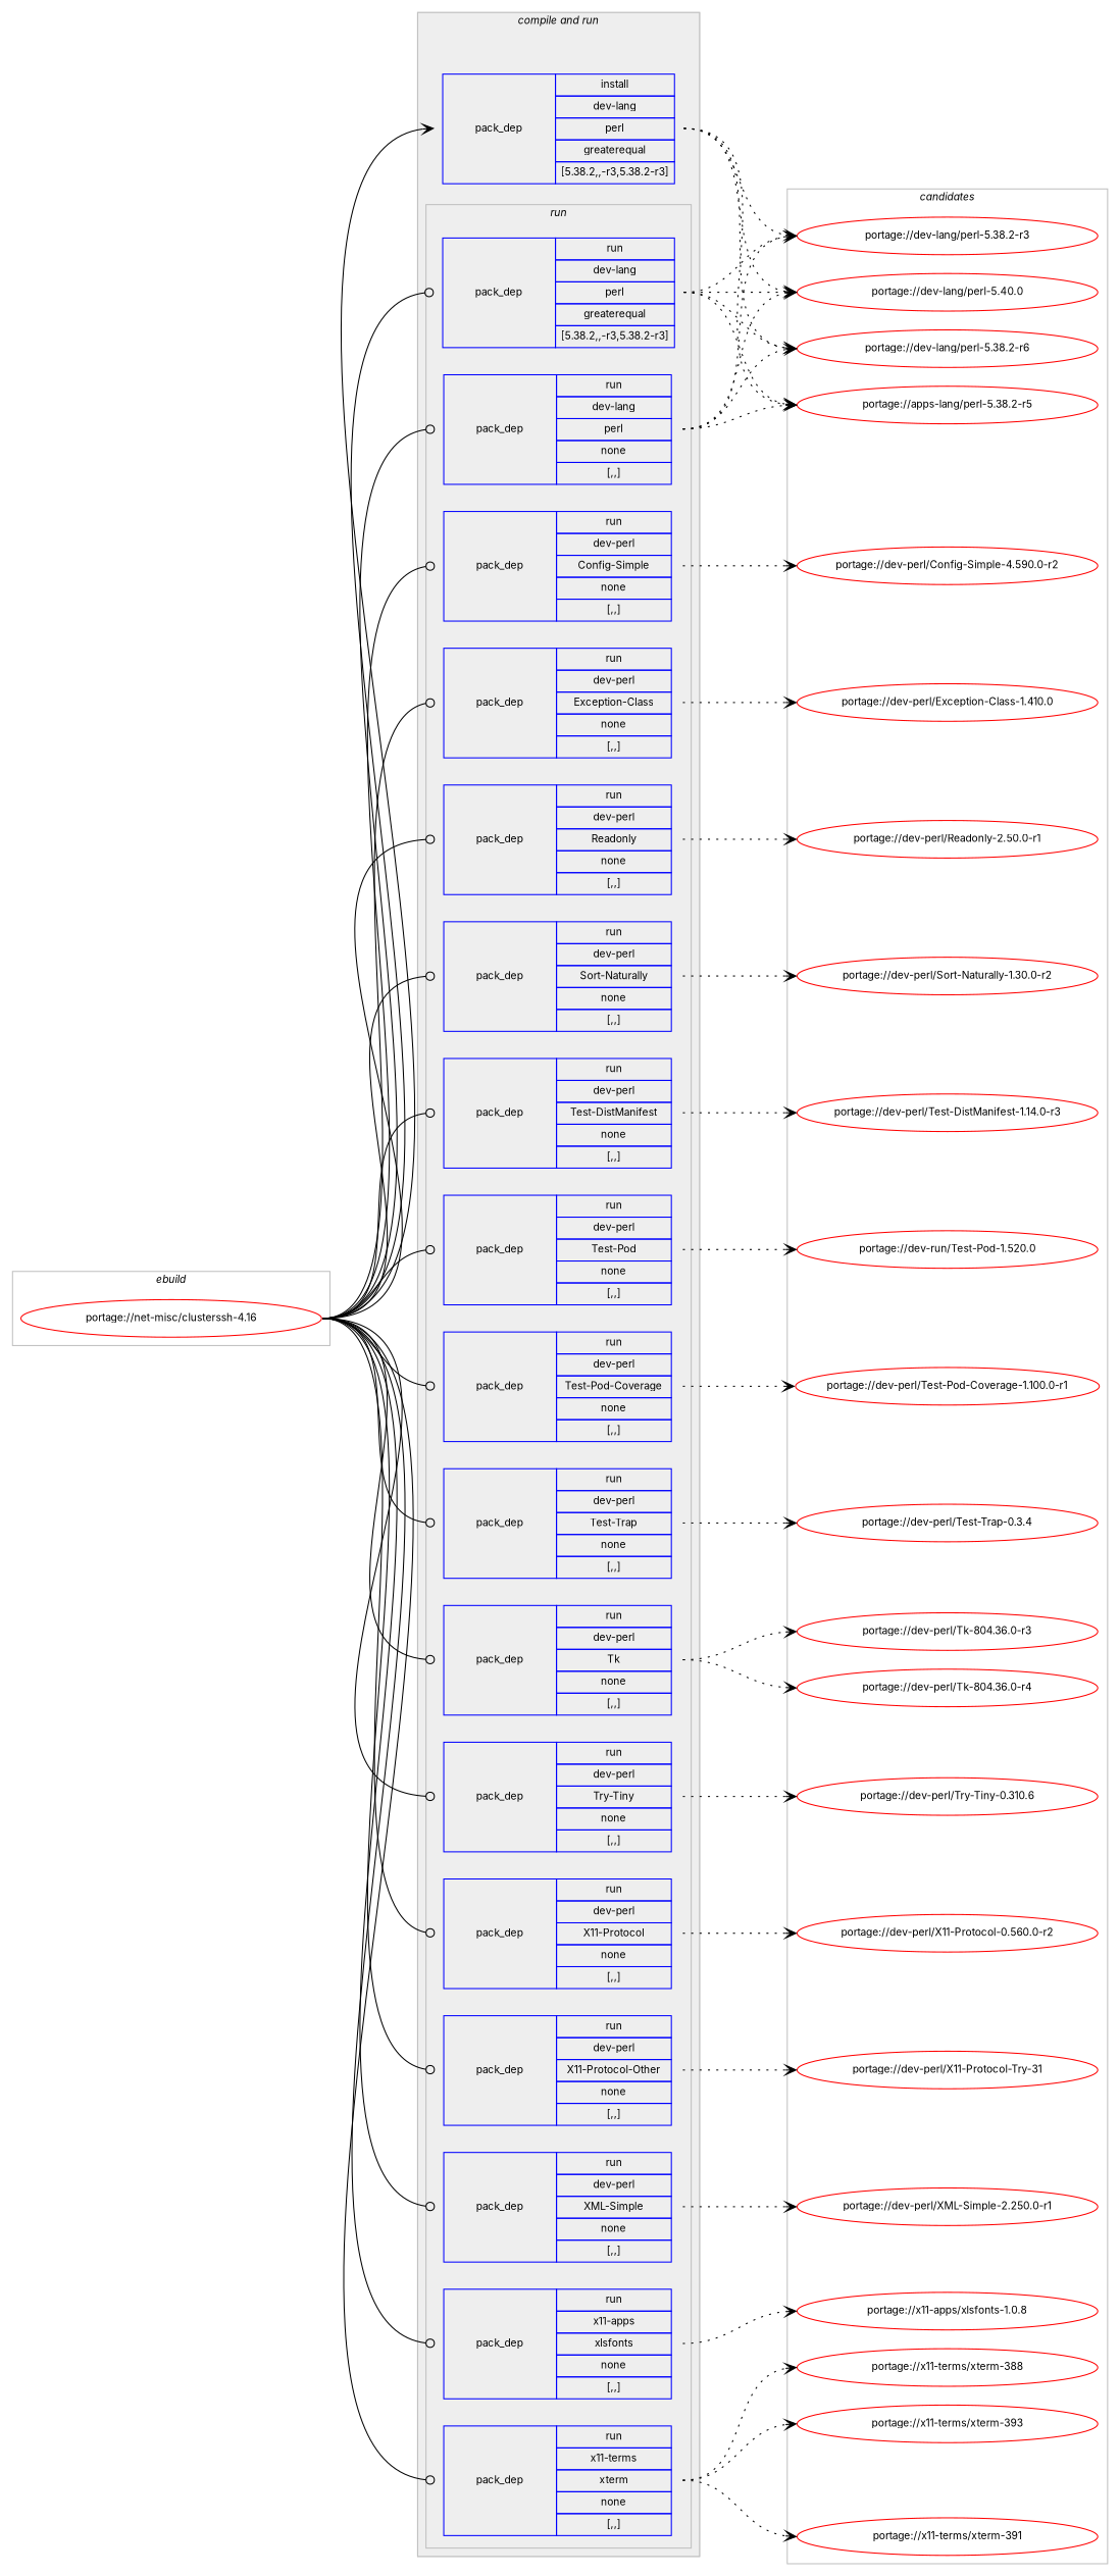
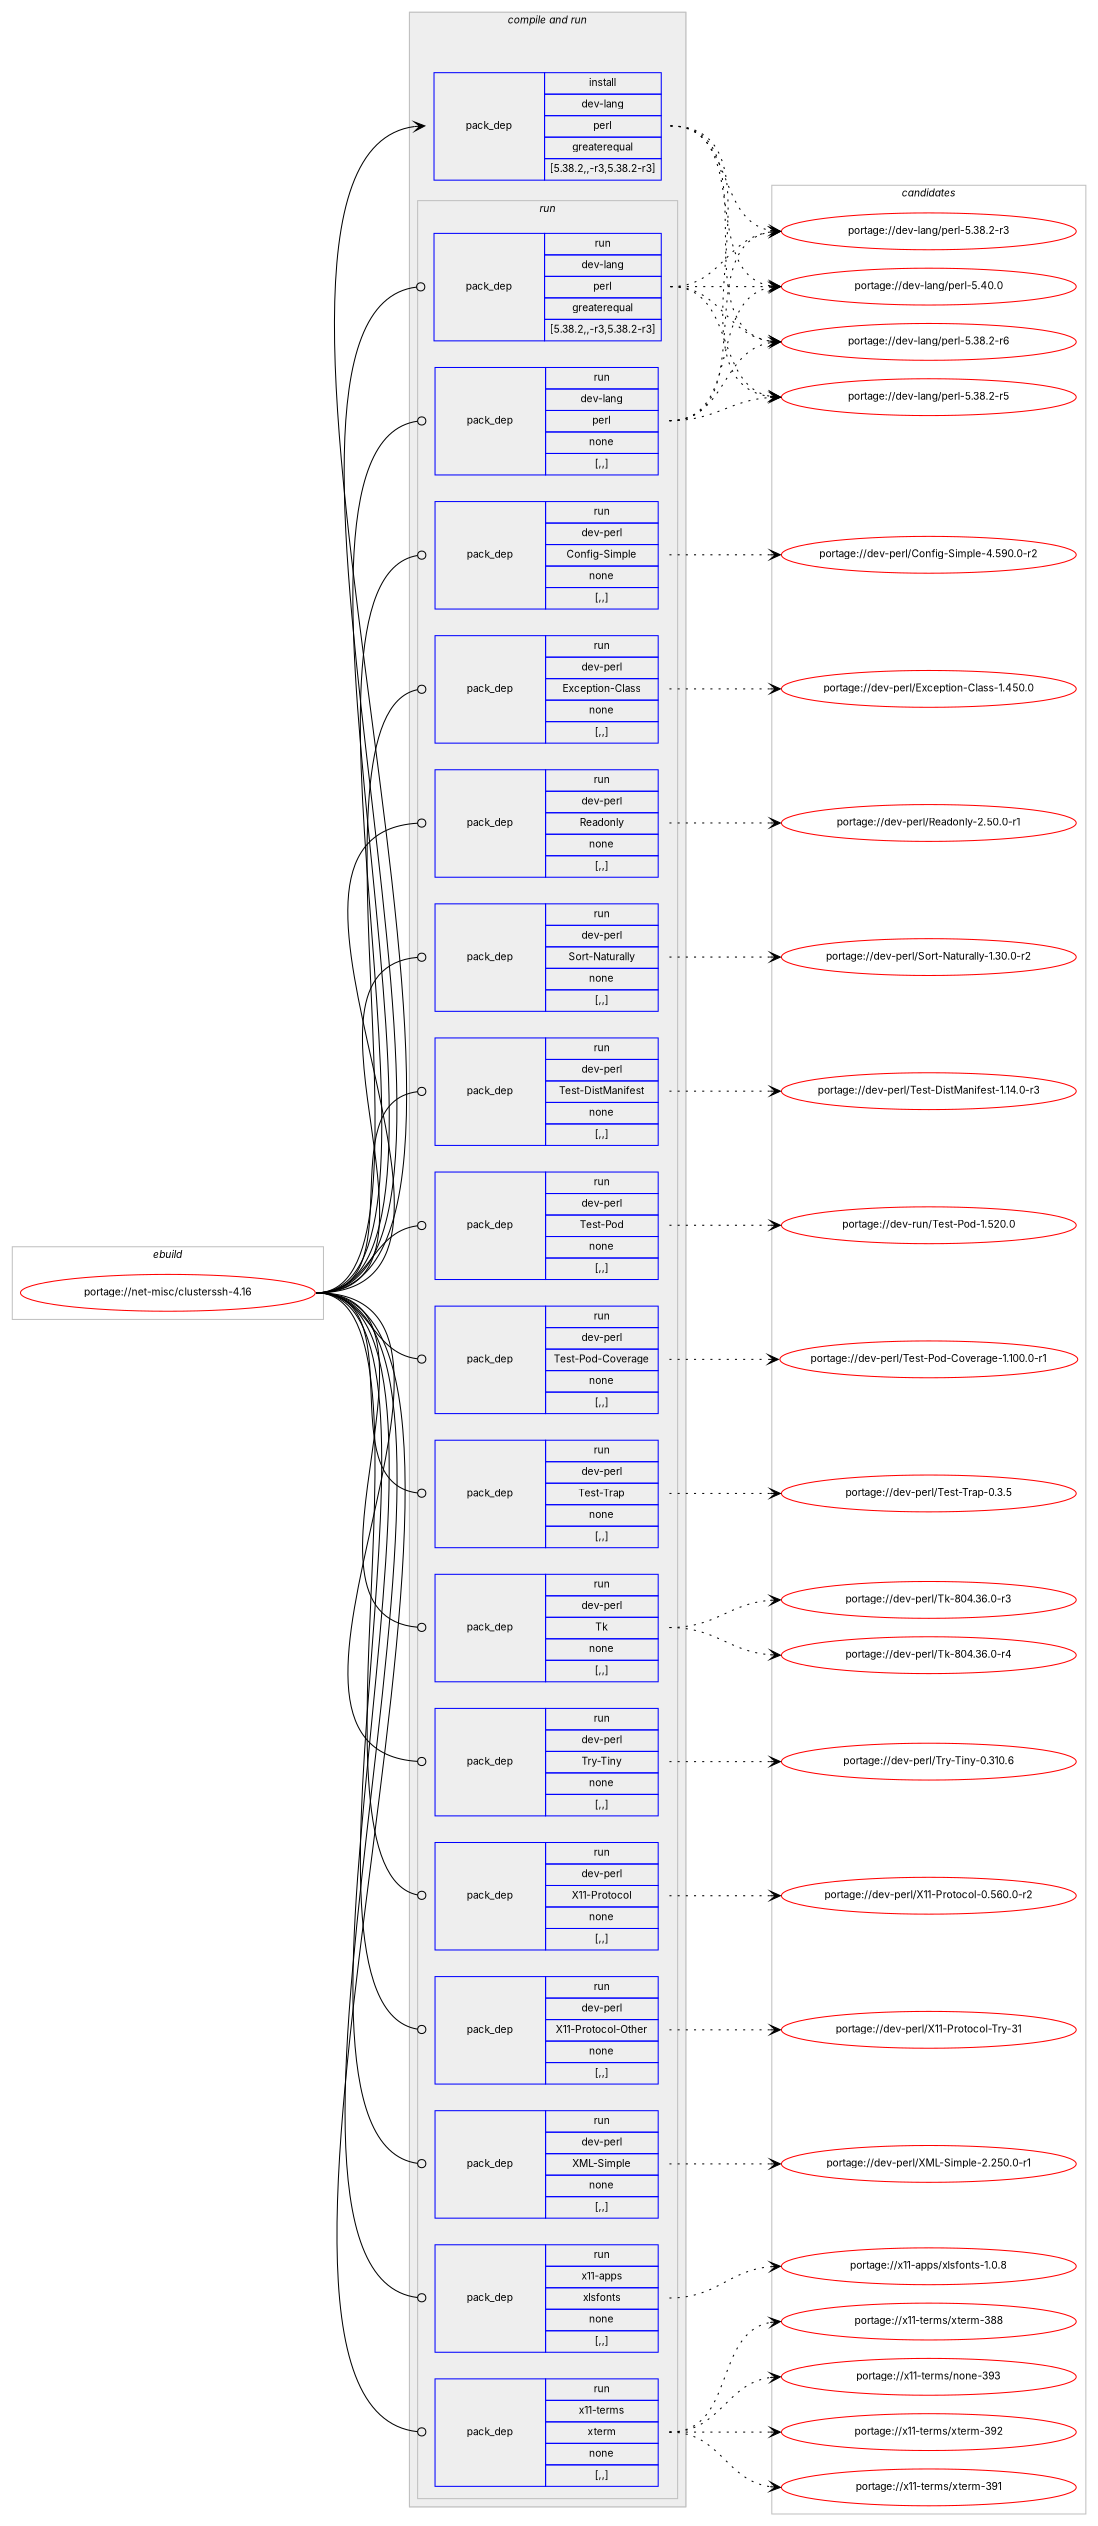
  digraph {
    compound=true
    concentrate=true
    fontname=Inter
    fontsize=10
    newrank=true
    rankdir=LR
    ranksep=1.5
    node [color=red fontname=Inter fontsize=10]
    edge [arrowhead=vee fontname=Inter headport=w style=dotted tailport=e weight=100]
    n1 [label="portage://net-misc/clusterssh-4.16" width=4]
    n2 [color=blue label=<<TABLE BORDER="0" CELLBORDER="1" CELLSPACING="0" CELLPADDING="4" WIDTH="220"><TR><TD ROWSPAN="6" CELLPADDING="30">pack_dep</TD></TR><TR><TD WIDTH="110">install</TD></TR><TR><TD>dev-lang</TD></TR><TR><TD>perl</TD></TR><TR><TD>greaterequal</TD></TR><TR><TD>[5.38.2,,-r3,5.38.2-r3]</TD></TR></TABLE>> shape=none]
    n3 [color=blue label=<<TABLE BORDER="0" CELLBORDER="1" CELLSPACING="0" CELLPADDING="4" WIDTH="220"><TR><TD ROWSPAN="6" CELLPADDING="30">pack_dep</TD></TR><TR><TD WIDTH="110">run</TD></TR><TR><TD>dev-lang</TD></TR><TR><TD>perl</TD></TR><TR><TD>greaterequal</TD></TR><TR><TD>[5.38.2,,-r3,5.38.2-r3]</TD></TR></TABLE>> shape=none]
    n4 [color=blue label=<<TABLE BORDER="0" CELLBORDER="1" CELLSPACING="0" CELLPADDING="4" WIDTH="220"><TR><TD ROWSPAN="6" CELLPADDING="30">pack_dep</TD></TR><TR><TD WIDTH="110">run</TD></TR><TR><TD>dev-lang</TD></TR><TR><TD>perl</TD></TR><TR><TD>none</TD></TR><TR><TD>[,,]</TD></TR></TABLE>> shape=none]
    n5 [color=blue label=<<TABLE BORDER="0" CELLBORDER="1" CELLSPACING="0" CELLPADDING="4" WIDTH="220"><TR><TD ROWSPAN="6" CELLPADDING="30">pack_dep</TD></TR><TR><TD WIDTH="110">run</TD></TR><TR><TD>dev-perl</TD></TR><TR><TD>Config-Simple</TD></TR><TR><TD>none</TD></TR><TR><TD>[,,]</TD></TR></TABLE>> shape=none]
    n6 [color=blue label=<<TABLE BORDER="0" CELLBORDER="1" CELLSPACING="0" CELLPADDING="4" WIDTH="220"><TR><TD ROWSPAN="6" CELLPADDING="30">pack_dep</TD></TR><TR><TD WIDTH="110">run</TD></TR><TR><TD>dev-perl</TD></TR><TR><TD>Exception-Class</TD></TR><TR><TD>none</TD></TR><TR><TD>[,,]</TD></TR></TABLE>> shape=none]
    n7 [color=blue label=<<TABLE BORDER="0" CELLBORDER="1" CELLSPACING="0" CELLPADDING="4" WIDTH="220"><TR><TD ROWSPAN="6" CELLPADDING="30">pack_dep</TD></TR><TR><TD WIDTH="110">run</TD></TR><TR><TD>dev-perl</TD></TR><TR><TD>Readonly</TD></TR><TR><TD>none</TD></TR><TR><TD>[,,]</TD></TR></TABLE>> shape=none]
    n8 [color=blue label=<<TABLE BORDER="0" CELLBORDER="1" CELLSPACING="0" CELLPADDING="4" WIDTH="220"><TR><TD ROWSPAN="6" CELLPADDING="30">pack_dep</TD></TR><TR><TD WIDTH="110">run</TD></TR><TR><TD>dev-perl</TD></TR><TR><TD>Sort-Naturally</TD></TR><TR><TD>none</TD></TR><TR><TD>[,,]</TD></TR></TABLE>> shape=none]
    n9 [color=blue label=<<TABLE BORDER="0" CELLBORDER="1" CELLSPACING="0" CELLPADDING="4" WIDTH="220"><TR><TD ROWSPAN="6" CELLPADDING="30">pack_dep</TD></TR><TR><TD WIDTH="110">run</TD></TR><TR><TD>dev-perl</TD></TR><TR><TD>Test-DistManifest</TD></TR><TR><TD>none</TD></TR><TR><TD>[,,]</TD></TR></TABLE>> shape=none]
    n10 [color=blue label=<<TABLE BORDER="0" CELLBORDER="1" CELLSPACING="0" CELLPADDING="4" WIDTH="220"><TR><TD ROWSPAN="6" CELLPADDING="30">pack_dep</TD></TR><TR><TD WIDTH="110">run</TD></TR><TR><TD>dev-perl</TD></TR><TR><TD>Test-Pod</TD></TR><TR><TD>none</TD></TR><TR><TD>[,,]</TD></TR></TABLE>> shape=none]
    n11 [color=blue label=<<TABLE BORDER="0" CELLBORDER="1" CELLSPACING="0" CELLPADDING="4" WIDTH="220"><TR><TD ROWSPAN="6" CELLPADDING="30">pack_dep</TD></TR><TR><TD WIDTH="110">run</TD></TR><TR><TD>dev-perl</TD></TR><TR><TD>Test-Pod-Coverage</TD></TR><TR><TD>none</TD></TR><TR><TD>[,,]</TD></TR></TABLE>> shape=none]
    n12 [color=blue label=<<TABLE BORDER="0" CELLBORDER="1" CELLSPACING="0" CELLPADDING="4" WIDTH="220"><TR><TD ROWSPAN="6" CELLPADDING="30">pack_dep</TD></TR><TR><TD WIDTH="110">run</TD></TR><TR><TD>dev-perl</TD></TR><TR><TD>Test-Trap</TD></TR><TR><TD>none</TD></TR><TR><TD>[,,]</TD></TR></TABLE>> shape=none]
    n13 [color=blue label=<<TABLE BORDER="0" CELLBORDER="1" CELLSPACING="0" CELLPADDING="4" WIDTH="220"><TR><TD ROWSPAN="6" CELLPADDING="30">pack_dep</TD></TR><TR><TD WIDTH="110">run</TD></TR><TR><TD>dev-perl</TD></TR><TR><TD>Tk</TD></TR><TR><TD>none</TD></TR><TR><TD>[,,]</TD></TR></TABLE>> shape=none]
    n14 [color=blue label=<<TABLE BORDER="0" CELLBORDER="1" CELLSPACING="0" CELLPADDING="4" WIDTH="220"><TR><TD ROWSPAN="6" CELLPADDING="30">pack_dep</TD></TR><TR><TD WIDTH="110">run</TD></TR><TR><TD>dev-perl</TD></TR><TR><TD>Try-Tiny</TD></TR><TR><TD>none</TD></TR><TR><TD>[,,]</TD></TR></TABLE>> shape=none]
    n15 [color=blue label=<<TABLE BORDER="0" CELLBORDER="1" CELLSPACING="0" CELLPADDING="4" WIDTH="220"><TR><TD ROWSPAN="6" CELLPADDING="30">pack_dep</TD></TR><TR><TD WIDTH="110">run</TD></TR><TR><TD>dev-perl</TD></TR><TR><TD>X11-Protocol</TD></TR><TR><TD>none</TD></TR><TR><TD>[,,]</TD></TR></TABLE>> shape=none]
    n16 [color=blue label=<<TABLE BORDER="0" CELLBORDER="1" CELLSPACING="0" CELLPADDING="4" WIDTH="220"><TR><TD ROWSPAN="6" CELLPADDING="30">pack_dep</TD></TR><TR><TD WIDTH="110">run</TD></TR><TR><TD>dev-perl</TD></TR><TR><TD>X11-Protocol-Other</TD></TR><TR><TD>none</TD></TR><TR><TD>[,,]</TD></TR></TABLE>> shape=none]
    n17 [color=blue label=<<TABLE BORDER="0" CELLBORDER="1" CELLSPACING="0" CELLPADDING="4" WIDTH="220"><TR><TD ROWSPAN="6" CELLPADDING="30">pack_dep</TD></TR><TR><TD WIDTH="110">run</TD></TR><TR><TD>dev-perl</TD></TR><TR><TD>XML-Simple</TD></TR><TR><TD>none</TD></TR><TR><TD>[,,]</TD></TR></TABLE>> shape=none]
    n18 [color=blue label=<<TABLE BORDER="0" CELLBORDER="1" CELLSPACING="0" CELLPADDING="4" WIDTH="220"><TR><TD ROWSPAN="6" CELLPADDING="30">pack_dep</TD></TR><TR><TD WIDTH="110">run</TD></TR><TR><TD>x11-apps</TD></TR><TR><TD>xlsfonts</TD></TR><TR><TD>none</TD></TR><TR><TD>[,,]</TD></TR></TABLE>> shape=none]
    n19 [color=blue label=<<TABLE BORDER="0" CELLBORDER="1" CELLSPACING="0" CELLPADDING="4" WIDTH="220"><TR><TD ROWSPAN="6" CELLPADDING="30">pack_dep</TD></TR><TR><TD WIDTH="110">run</TD></TR><TR><TD>x11-terms</TD></TR><TR><TD>xterm</TD></TR><TR><TD>none</TD></TR><TR><TD>[,,]</TD></TR></TABLE>> shape=none]
    n20 [label="portage://dev-lang/perl-5.40.0" width=4]
    n21 [label="portage://dev-lang/perl-5.38.2-r6" width=4]
-   n22 [label="portage://apps-lang/perl-5.38.2-r5" width=4]
+   n22 [label="portage://dev-lang/perl-5.38.2-r5" width=4]
    n23 [label="portage://dev-lang/perl-5.38.2-r3" width=4]
    n24 [label="portage://dev-perl/Config-Simple-4.590.0-r2" width=4]
-   n25 [label="portage://dev-perl/Exception-Class-1.410.0" width=4]
+   n25 [label="portage://dev-perl/Exception-Class-1.450.0" width=4]
    n26 [label="portage://dev-perl/Readonly-2.50.0-r1" width=4]
-   n27 [label="portage://dev-perl/Test-Trap-0.3.4" width=4]
+   n27 [label="portage://dev-perl/Test-Trap-0.3.5" width=4]
    n28 [label="portage://dev-perl/Sort-Naturally-1.30.0-r2" width=4]
    n29 [label="portage://dev-perl/Test-DistManifest-1.14.0-r3" width=4]
    n30 [label="portage://dev-run/Test-Pod-1.520.0" width=4]
    n31 [label="portage://dev-perl/Test-Pod-Coverage-1.100.0-r1" width=4]
    n32 [label="portage://dev-perl/Tk-804.36.0-r4" width=4]
    n33 [label="portage://dev-perl/Tk-804.36.0-r3" width=4]
    n34 [label="portage://dev-perl/Try-Tiny-0.310.6" width=4]
    n35 [label="portage://dev-perl/X11-Protocol-0.560.0-r2" width=4]
    n36 [label="portage://dev-perl/X11-Protocol-Try-31" width=4]
    n37 [label="portage://dev-perl/XML-Simple-2.250.0-r1" width=4]
    n38 [label="portage://x11-apps/xlsfonts-1.0.8" width=4]
-   n39 [label="portage://x11-terms/xterm-393" width=4]
+   n39 [label="portage://x11-terms/none-393" width=4]
+   n40 [label="portage://x11-terms/xterm-392" width=4]
    n41 [label="portage://x11-terms/xterm-391" width=4]
    n42 [label="portage://x11-terms/xterm-388" width=4]
    subgraph cluster_1 {
      color=gray
      label=<<i>ebuild</i>>
      rank=same
      n1
    }
    subgraph cluster_2 {
      color=gray
      label=<<i>dependencies</i>>
      subgraph cluster_3 {
        color=gray
        fillcolor="#eeeeee"
        label=<<i>compile</i>>
        style=filled
        subgraph sub_4 {
          color=gray
          fillcolor="#eeeeee"
          label=<<i>compile</i>>
          style=filled
          n2
        }
      }
      subgraph cluster_5 {
        color=gray
        fillcolor="#eeeeee"
        label=<<i>compile and run</i>>
        style=filled
      }
      subgraph cluster_6 {
        color=gray
        fillcolor="#eeeeee"
        label=<<i>run</i>>
        style=filled
        subgraph sub_7 {
          color=gray
          fillcolor="#eeeeee"
          label=<<i>run</i>>
          style=filled
          n3
        }
        subgraph sub_8 {
          color=gray
          fillcolor="#eeeeee"
          label=<<i>run</i>>
          style=filled
          n4
        }
        subgraph sub_9 {
          color=gray
          fillcolor="#eeeeee"
          label=<<i>run</i>>
          style=filled
          n5
        }
        subgraph sub_10 {
          color=gray
          fillcolor="#eeeeee"
          label=<<i>run</i>>
          style=filled
          n6
        }
        subgraph sub_11 {
          color=gray
          fillcolor="#eeeeee"
          label=<<i>run</i>>
          style=filled
          n7
        }
        subgraph sub_12 {
          color=gray
          fillcolor="#eeeeee"
          label=<<i>run</i>>
          style=filled
          n8
        }
        subgraph sub_13 {
          color=gray
          fillcolor="#eeeeee"
          label=<<i>run</i>>
          style=filled
          n9
        }
        subgraph sub_14 {
          color=gray
          fillcolor="#eeeeee"
          label=<<i>run</i>>
          style=filled
          n10
        }
        subgraph sub_15 {
          color=gray
          fillcolor="#eeeeee"
          label=<<i>run</i>>
          style=filled
          n11
        }
        subgraph sub_16 {
          color=gray
          fillcolor="#eeeeee"
          label=<<i>run</i>>
          style=filled
          n12
        }
        subgraph sub_17 {
          color=gray
          fillcolor="#eeeeee"
          label=<<i>run</i>>
          style=filled
          n13
        }
        subgraph sub_18 {
          color=gray
          fillcolor="#eeeeee"
          label=<<i>run</i>>
          style=filled
          n14
        }
        subgraph sub_19 {
          color=gray
          fillcolor="#eeeeee"
          label=<<i>run</i>>
          style=filled
          n15
        }
        subgraph sub_20 {
          color=gray
          fillcolor="#eeeeee"
          label=<<i>run</i>>
          style=filled
          n16
        }
        subgraph sub_21 {
          color=gray
          fillcolor="#eeeeee"
          label=<<i>run</i>>
          style=filled
          n17
        }
        subgraph sub_22 {
          color=gray
          fillcolor="#eeeeee"
          label=<<i>run</i>>
          style=filled
          n18
        }
        subgraph sub_23 {
          color=gray
          fillcolor="#eeeeee"
          label=<<i>run</i>>
          style=filled
          n19
        }
      }
    }
    subgraph cluster_24 {
      color=gray
      label=<<i>candidates</i>>
      rank=same
      subgraph sub_25 {
        color=black
        label=<<i>candidates</i>>
        nodesep=1
        rank=same
        n20
        n21
        n22
        n23
      }
      subgraph sub_26 {
        color=black
        label=<<i>candidates</i>>
        nodesep=1
        rank=same
        n20
        n21
        n22
        n23
      }
      subgraph sub_27 {
        color=black
        label=<<i>candidates</i>>
        nodesep=1
        rank=same
        n20
        n21
        n22
        n23
      }
      subgraph sub_28 {
        color=black
        label=<<i>candidates</i>>
        nodesep=1
        rank=same
        n24
      }
      subgraph sub_29 {
        color=black
        label=<<i>candidates</i>>
        nodesep=1
        rank=same
        n25
      }
      subgraph sub_30 {
        color=black
        label=<<i>candidates</i>>
        nodesep=1
        rank=same
        n26
      }
      subgraph sub_31 {
        color=black
        label=<<i>candidates</i>>
        nodesep=1
        rank=same
        n27
      }
      subgraph sub_32 {
        color=black
        label=<<i>candidates</i>>
        nodesep=1
        rank=same
        n28
      }
      subgraph sub_33 {
        color=black
        label=<<i>candidates</i>>
        nodesep=1
        rank=same
        n29
      }
      subgraph sub_34 {
        color=black
        label=<<i>candidates</i>>
        nodesep=1
        rank=same
        n30
      }
      subgraph sub_35 {
        color=black
        label=<<i>candidates</i>>
        nodesep=1
        rank=same
        n31
      }
      subgraph sub_36 {
        color=black
        label=<<i>candidates</i>>
        nodesep=1
        rank=same
        n32
        n33
      }
      subgraph sub_37 {
        color=black
        label=<<i>candidates</i>>
        nodesep=1
        rank=same
        n34
      }
      subgraph sub_38 {
        color=black
        label=<<i>candidates</i>>
        nodesep=1
        rank=same
        n35
      }
      subgraph sub_39 {
        color=black
        label=<<i>candidates</i>>
        nodesep=1
        rank=same
        n36
      }
      subgraph sub_40 {
        color=black
        label=<<i>candidates</i>>
        nodesep=1
        rank=same
        n37
      }
      subgraph sub_41 {
        color=black
        label=<<i>candidates</i>>
        nodesep=1
        rank=same
        n38
      }
      subgraph sub_42 {
        color=black
        label=<<i>candidates</i>>
        nodesep=1
        rank=same
        n39
+       n40
        n41
        n42
      }
    }
    n1 -> n2 [style=solid weight=20]
    n1 -> n3 [arrowhead=odot style=solid weight=20]
    n1 -> n4 [arrowhead=odot style=solid weight=20]
    n1 -> n5 [arrowhead=odot style=solid weight=20]
    n1 -> n6 [arrowhead=odot style=solid weight=20]
    n1 -> n7 [arrowhead=odot style=solid weight=20]
    n1 -> n8 [arrowhead=odot style=solid weight=20]
    n1 -> n9 [arrowhead=odot style=solid weight=20]
    n1 -> n10 [arrowhead=odot style=solid weight=20]
    n1 -> n11 [arrowhead=odot style=solid weight=20]
    n1 -> n12 [arrowhead=odot style=solid weight=20]
    n1 -> n13 [arrowhead=odot style=solid weight=20]
    n1 -> n14 [arrowhead=odot style=solid weight=20]
    n1 -> n15 [arrowhead=odot style=solid weight=20]
    n1 -> n16 [arrowhead=odot style=solid weight=20]
    n1 -> n17 [arrowhead=odot style=solid weight=20]
    n1 -> n18 [arrowhead=odot style=solid weight=20]
    n1 -> n19 [arrowhead=odot style=solid weight=20]
    n2 -> n20
    n2 -> n21
    n2 -> n22
    n2 -> n23
    n3 -> n20
    n3 -> n21
    n3 -> n22
    n3 -> n23
    n4 -> n20
    n4 -> n21
    n4 -> n22
    n4 -> n23
    n5 -> n24
    n6 -> n25
    n7 -> n26
    n8 -> n28
    n9 -> n29
    n10 -> n30
    n11 -> n31
    n12 -> n27
    n13 -> n32
    n13 -> n33
    n14 -> n34
    n15 -> n35
    n16 -> n36
    n17 -> n37
    n18 -> n38
    n19 -> n39
+   n19 -> n40
    n19 -> n41
    n19 -> n42
  }
